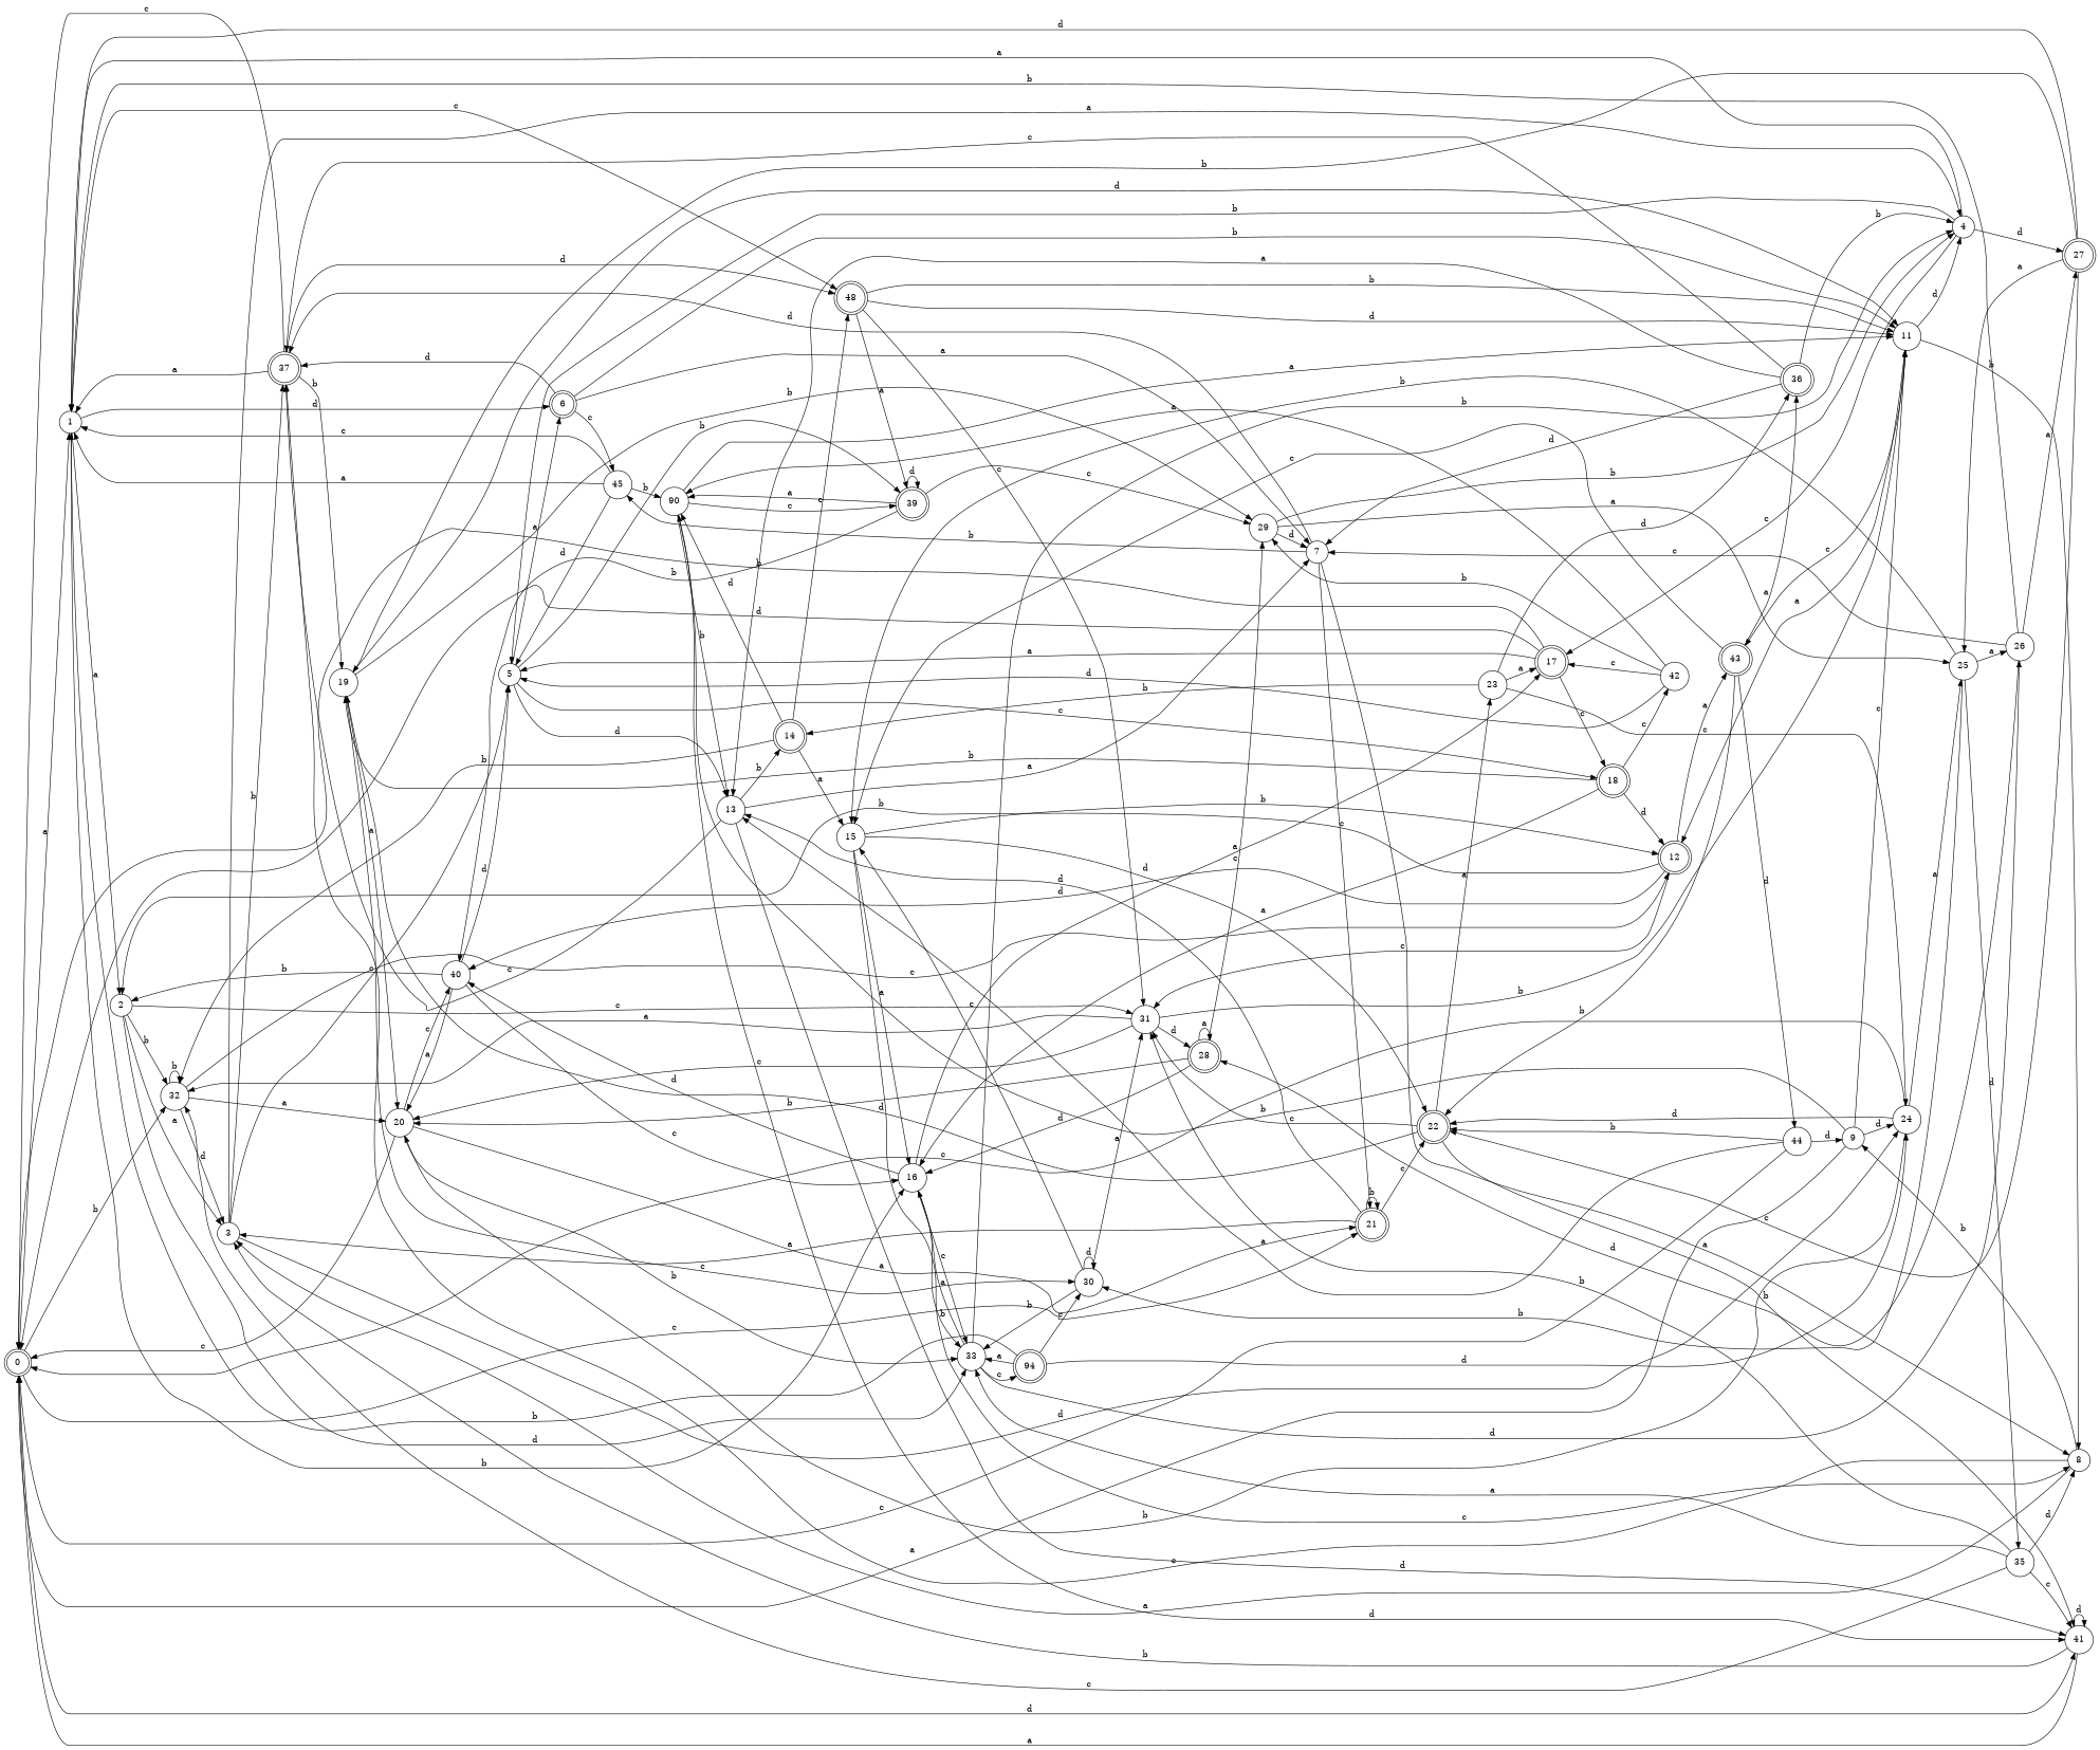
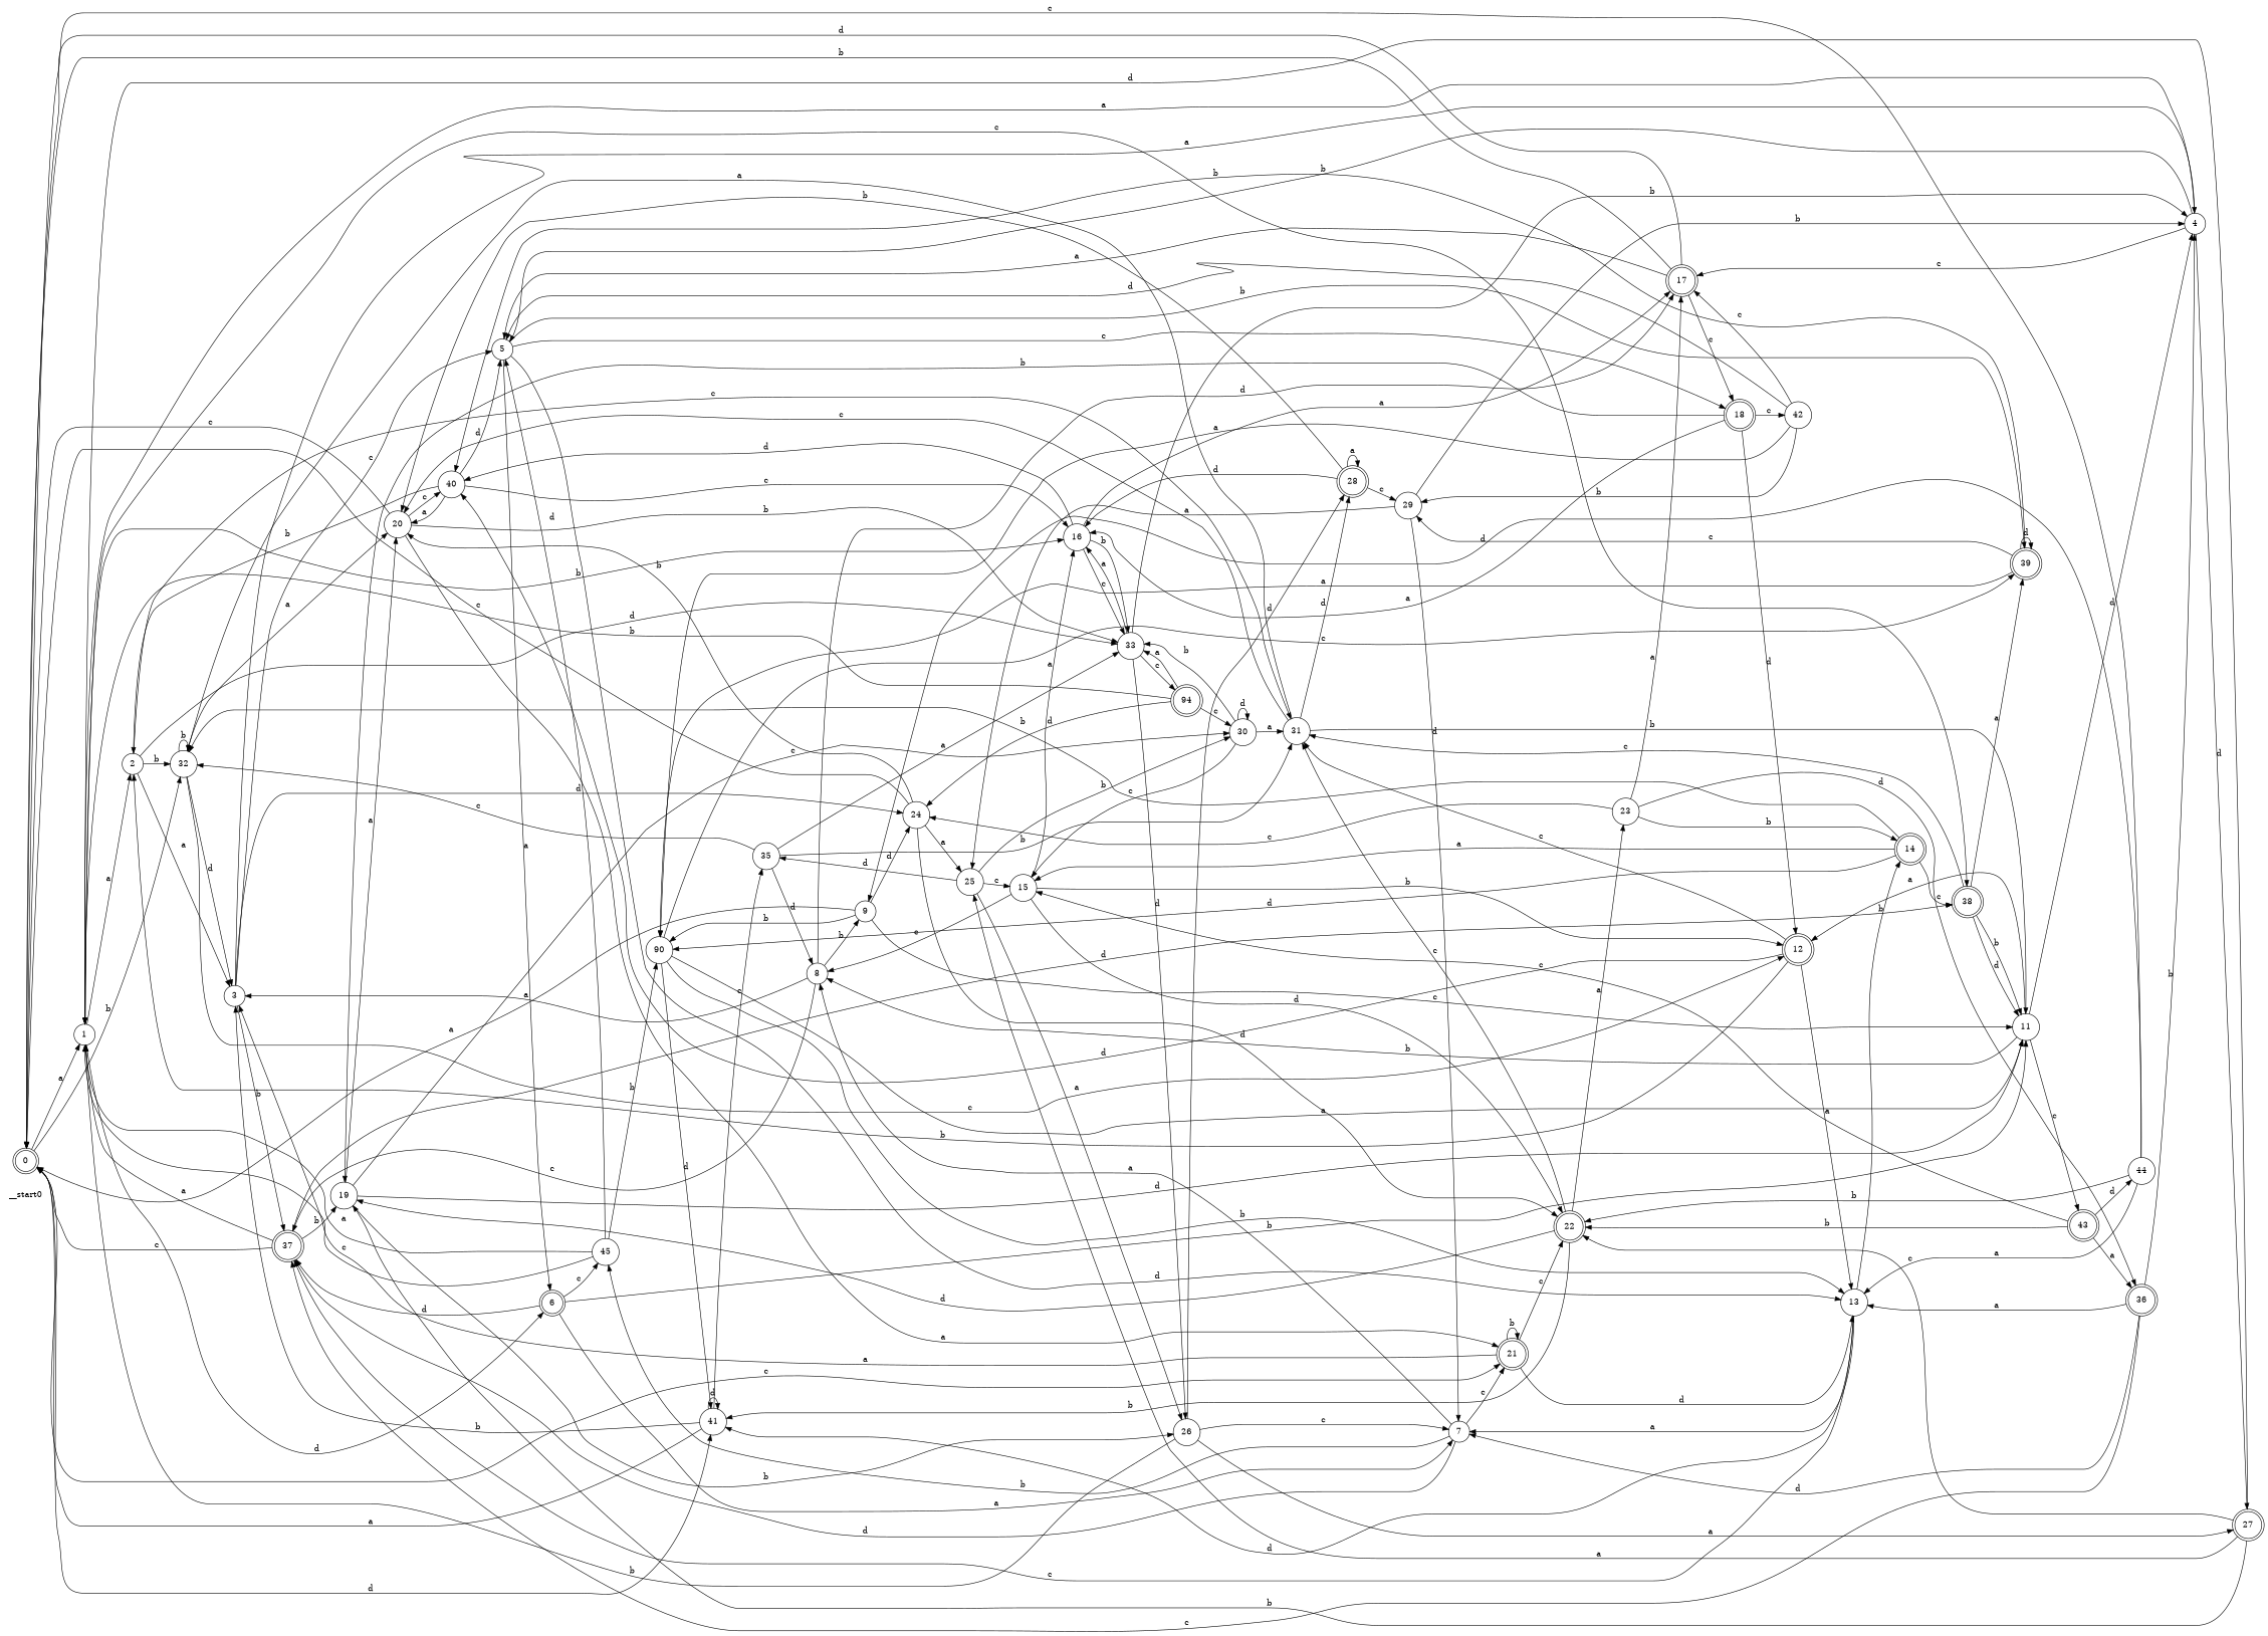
  digraph {
    rankdir=LR
    node [shape=circle color=black fillcolor=white style=filled]
+   __start0 [shape=none color="" fillcolor="" style=""]
    n2 [label=0 shape=doublecircle style="rounded,filled"]
    n3 [label=1]
    n4 [label=21 shape=doublecircle style="rounded,filled"]
    n5 [label=32]
    n6 [label=41]
    n7 [label=2]
    n8 [label=6 shape=doublecircle style="rounded,filled"]
    n9 [label=16]
-   n10 [label=48 shape=doublecircle style="rounded,filled"]
+   n10 [label=38 shape=doublecircle style="rounded,filled"]
    n11 [label=3]
    n12 [label=13]
    n13 [label=22 shape=doublecircle style="rounded,filled"]
    n14 [label=12 shape=doublecircle style="rounded,filled"]
    n15 [label=20]
    n16 [label=35]
    n17 [label=31]
    n18 [label=33]
    n19 [label=37 shape=doublecircle style="rounded,filled"]
    n20 [label=7]
    n21 [label=11]
    n22 [label=45]
    n23 [label=17 shape=doublecircle style="rounded,filled"]
    n24 [label=40]
    n25 [label=39 shape=doublecircle style="rounded,filled"]
    n26 [label=4]
    n27 [label=24]
    n28 [label=5]
    n29 [label=28 shape=doublecircle style="rounded,filled"]
    n30 [label=26]
    n31 [label=94 shape=doublecircle style="rounded,filled"]
    n32 [label=27 shape=doublecircle style="rounded,filled"]
    n33 [label=19]
    n34 [label=29]
    n35 [label=30]
    n36 [label=25]
    n37 [label=18 shape=doublecircle style="rounded,filled"]
    n38 [label=14 shape=doublecircle style="rounded,filled"]
    n39 [label=42]
    n40 [label=90]
    n41 [label=8]
    n42 [label=43 shape=doublecircle style="rounded,filled"]
    n43 [label=9]
    n44 [label=15]
    n45 [label=36 shape=doublecircle style="rounded,filled"]
    n46 [label=44]
    n47 [label=23]
    n2 -> n3 [label=a]
    n2 -> n4 [label=c]
    n2 -> n5 [label=b]
    n2 -> n6 [label=d]
    n3 -> n7 [label=a]
    n3 -> n8 [label=d]
    n3 -> n9 [label=b]
    n3 -> n10 [label=c]
    n4 -> n4 [label=b]
    n4 -> n11 [label=a]
    n4 -> n12 [label=d]
    n4 -> n13 [label=c]
    n5 -> n5 [label=b]
    n5 -> n11 [label=d]
    n5 -> n14 [label=c]
    n5 -> n15 [label=a]
    n6 -> n2 [label=a]
    n6 -> n6 [label=d]
    n6 -> n11 [label=b]
-   n16 -> n6 [label=c]
+   n6 -> n16 [label=c]
    n7 -> n5 [label=b]
    n7 -> n11 [label=a]
    n7 -> n17 [label=c]
    n7 -> n18 [label=d]
    n8 -> n19 [label=d]
    n8 -> n20 [label=a]
    n8 -> n21 [label=b]
    n8 -> n22 [label=c]
    n9 -> n18 [label=b]
    n9 -> n18 [label=c]
    n9 -> n23 [label=a]
    n9 -> n24 [label=d]
    n10 -> n17 [label=c]
    n10 -> n21 [label=b]
    n10 -> n21 [label=d]
    n10 -> n25 [label=a]
    n11 -> n19 [label=b]
    n11 -> n26 [label=a]
    n11 -> n27 [label=d]
    n11 -> n28 [label=c]
    n12 -> n6 [label=d]
    n12 -> n19 [label=c]
    n12 -> n20 [label=a]
    n12 -> n38 [label=b]
    n13 -> n6 [label=b]
    n13 -> n17 [label=c]
    n13 -> n33 [label=d]
    n13 -> n47 [label=a]
    n14 -> n7 [label=b]
-   n14 -> n42 [label=a]
+   n14 -> n12 [label=a]
    n14 -> n17 [label=c]
    n14 -> n24 [label=d]
    n15 -> n2 [label=c]
    n15 -> n4 [label=a]
    n15 -> n18 [label=b]
    n15 -> n24 [label=c]
    n16 -> n5 [label=c]
    n16 -> n17 [label=b]
    n16 -> n18 [label=a]
    n16 -> n41 [label=d]
    n17 -> n5 [label=a]
    n17 -> n15 [label=c]
    n17 -> n21 [label=b]
    n17 -> n29 [label=d]
    n18 -> n9 [label=a]
    n18 -> n26 [label=b]
    n18 -> n30 [label=d]
    n18 -> n31 [label=c]
    n19 -> n2 [label=c]
    n19 -> n3 [label=a]
    n19 -> n10 [label=d]
    n19 -> n33 [label=b]
    n20 -> n4 [label=c]
    n20 -> n19 [label=d]
    n20 -> n22 [label=b]
    n20 -> n41 [label=a]
    n21 -> n14 [label=a]
    n21 -> n26 [label=d]
    n21 -> n41 [label=b]
    n21 -> n42 [label=c]
    n22 -> n3 [label=a]
    n22 -> n3 [label=c]
    n22 -> n28 [label=d]
    n22 -> n40 [label=b]
    n23 -> n2 [label=b]
    n23 -> n2 [label=d]
    n23 -> n28 [label=a]
    n23 -> n37 [label=c]
    n24 -> n7 [label=b]
    n24 -> n9 [label=c]
    n24 -> n15 [label=a]
    n24 -> n28 [label=d]
    n25 -> n24 [label=b]
    n25 -> n25 [label=d]
    n25 -> n34 [label=c]
    n25 -> n40 [label=a]
    n26 -> n3 [label=a]
    n26 -> n23 [label=c]
    n26 -> n28 [label=b]
    n26 -> n32 [label=d]
    n27 -> n2 [label=c]
    n27 -> n13 [label=d]
    n27 -> n15 [label=b]
    n27 -> n36 [label=a]
    n28 -> n8 [label=a]
    n28 -> n12 [label=d]
    n28 -> n25 [label=b]
    n28 -> n37 [label=c]
    n29 -> n9 [label=d]
    n29 -> n15 [label=b]
    n29 -> n29 [label=a]
    n29 -> n34 [label=c]
    n30 -> n3 [label=b]
    n30 -> n20 [label=c]
    n30 -> n29 [label=d]
    n30 -> n32 [label=a]
    n31 -> n3 [label=b]
    n31 -> n18 [label=a]
    n31 -> n27 [label=d]
    n31 -> n35 [label=c]
    n32 -> n3 [label=d]
    n32 -> n13 [label=c]
    n32 -> n33 [label=b]
    n32 -> n36 [label=a]
    n33 -> n15 [label=a]
    n33 -> n21 [label=d]
-   n33 -> n34 [label=b]
+   n33 -> n30 [label=b]
    n33 -> n35 [label=c]
    n34 -> n20 [label=d]
    n34 -> n26 [label=b]
    n34 -> n36 [label=a]
    n35 -> n17 [label=a]
    n35 -> n18 [label=b]
    n35 -> n35 [label=d]
    n35 -> n44 [label=c]
    n36 -> n16 [label=d]
    n36 -> n30 [label=a]
    n36 -> n35 [label=b]
-   n36 -> n44 [label=b]
+   n36 -> n44 [label=c]
    n37 -> n9 [label=a]
    n37 -> n14 [label=d]
    n37 -> n33 [label=b]
    n37 -> n39 [label=c]
    n38 -> n5 [label=b]
    n38 -> n10 [label=c]
    n38 -> n40 [label=d]
    n38 -> n44 [label=a]
    n39 -> n23 [label=c]
    n39 -> n28 [label=d]
    n39 -> n34 [label=b]
    n39 -> n40 [label=a]
    n40 -> n6 [label=d]
    n40 -> n12 [label=b]
    n40 -> n21 [label=a]
    n40 -> n25 [label=c]
    n41 -> n11 [label=a]
    n41 -> n19 [label=c]
+   n41 -> n23 [label=d]
    n41 -> n43 [label=b]
    n42 -> n13 [label=b]
    n42 -> n44 [label=c]
    n42 -> n45 [label=a]
    n42 -> n46 [label=d]
    n43 -> n2 [label=a]
    n43 -> n21 [label=c]
    n43 -> n27 [label=d]
    n43 -> n40 [label=b]
    n44 -> n9 [label=a]
    n44 -> n13 [label=d]
    n44 -> n14 [label=b]
    n44 -> n41 [label=c]
    n45 -> n12 [label=a]
    n45 -> n19 [label=c]
    n45 -> n20 [label=d]
    n45 -> n26 [label=b]
    n46 -> n2 [label=c]
    n46 -> n12 [label=a]
    n46 -> n13 [label=b]
    n46 -> n43 [label=d]
    n47 -> n23 [label=a]
    n47 -> n27 [label=c]
    n47 -> n38 [label=b]
    n47 -> n45 [label=d]
  }
